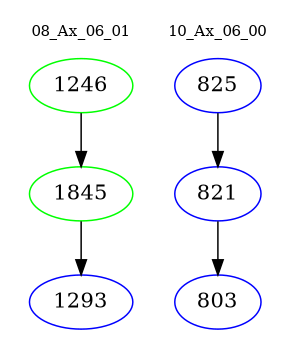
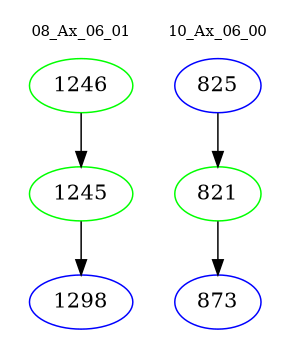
  digraph {
    node [color=green]
    edge [color=black]
    n1 [label=1246]
-   n2 [label=1845]
-   n3 [color=blue label=1293]
+   n2 [label=1245]
+   n3 [color=blue label=1298]
    n4 [color=blue label=825]
-   n5 [color=blue label=821]
-   n6 [color=blue label=803]
+   n5 [label=821]
+   n6 [color=blue label=873]
    subgraph cluster_1 {
      color=white
      fontsize=10
      label="08_Ax_06_01"
      n1
      n2
      n3
    }
    subgraph cluster_2 {
      color=white
      fontsize=10
      label="10_Ax_06_00"
      n4
      n5
      n6
    }
    n1 -> n2
    n2 -> n3
    n4 -> n5
    n5 -> n6
  }
